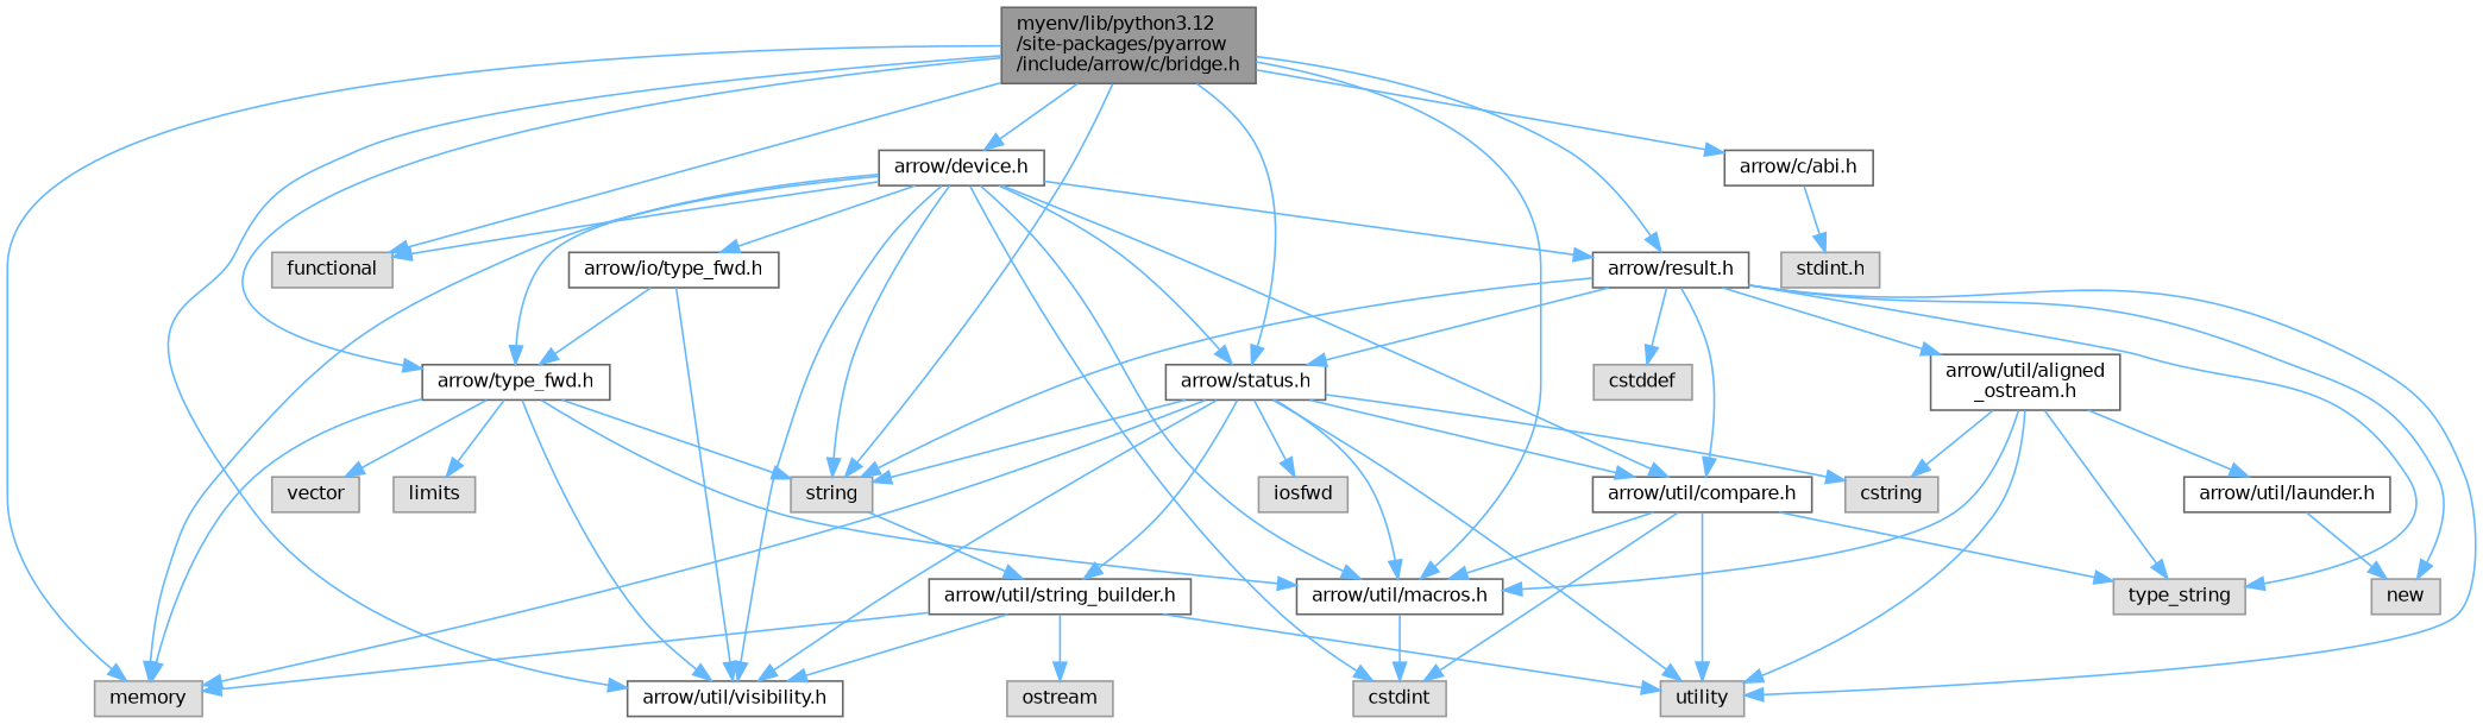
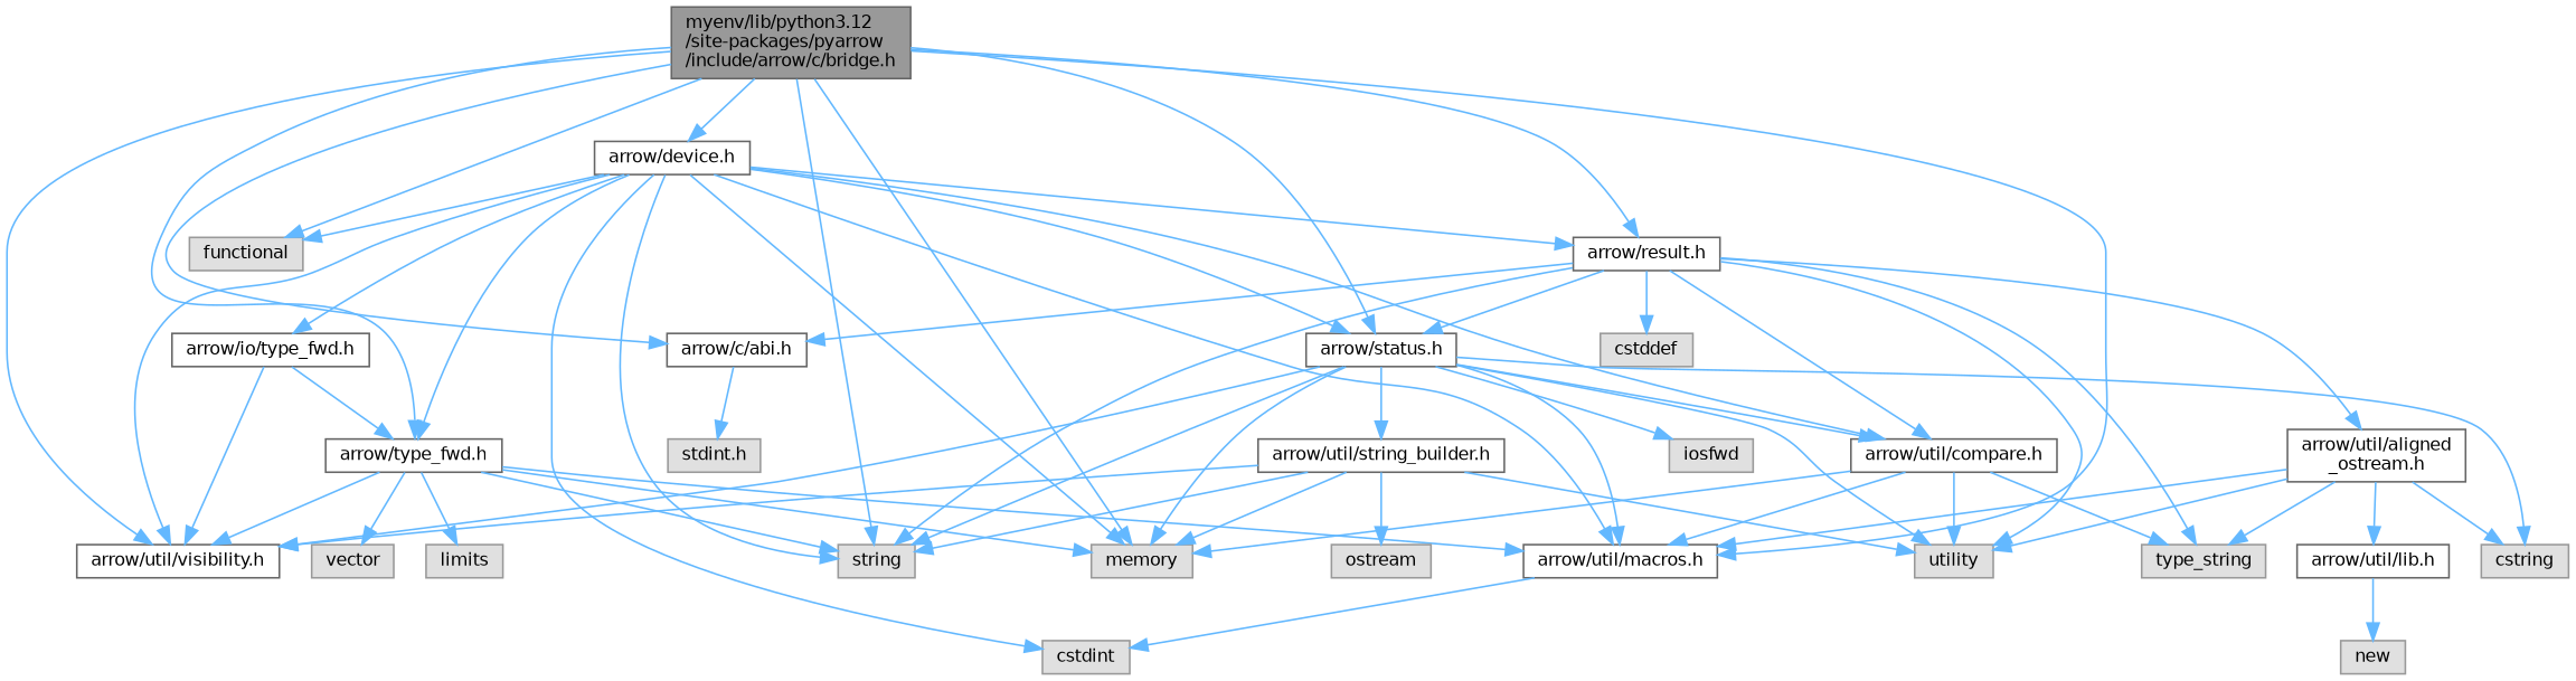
  digraph {
    node [color=grey60 fillcolor="#E0E0E0" fontname=Helvetica fontsize=10 shape=box style=filled]
    edge [color=steelblue1 fontname=Helvetica fontsize=10 labelfontname=Helvetica labelfontsize=10 style=solid]
    n1 [color=gray40 fillcolor=grey60 fontcolor=black height=0.2 label="myenv/lib/python3.12\l/site-packages/pyarrow\l/include/arrow/c/bridge.h" width=0.4]
    n2 [height=0.2 label=functional width=0.4]
    n3 [height=0.2 label=memory width=0.4]
    n4 [height=0.2 label=string width=0.4]
    n5 [color=grey40 fillcolor=white height=0.2 label="arrow/c/abi.h" width=0.4]
    n6 [color=grey40 fillcolor=white height=0.2 label="arrow/device.h" width=0.4]
    n7 [color=grey40 fillcolor=white height=0.2 label="arrow/type_fwd.h" width=0.4]
    n8 [color=grey40 fillcolor=white height=0.2 label="arrow/util/macros.h" width=0.4]
    n9 [color=grey40 fillcolor=white height=0.2 label="arrow/util/visibility.h" width=0.4]
    n10 [color=grey40 fillcolor=white height=0.2 label="arrow/result.h" width=0.4]
    n11 [color=grey40 fillcolor=white height=0.2 label="arrow/status.h" width=0.4]
    n12 [height=0.2 label="stdint.h" width=0.4]
    n13 [height=0.2 label=cstdint width=0.4]
    n14 [color=grey40 fillcolor=white height=0.2 label="arrow/io/type_fwd.h" width=0.4]
    n15 [color=grey40 fillcolor=white height=0.2 label="arrow/util/compare.h" width=0.4]
    n16 [height=0.2 label=limits width=0.4]
    n17 [height=0.2 label=vector width=0.4]
    n18 [height=0.2 label=cstddef width=0.4]
    n19 [height=0.2 label=new width=0.4]
    n20 [height=0.2 label=type_string width=0.4]
    n21 [height=0.2 label=utility width=0.4]
    n22 [color=grey40 fillcolor=white height=0.2 label="arrow/util/aligned\l_ostream.h" width=0.4]
    n23 [height=0.2 label=cstring width=0.4]
    n24 [height=0.2 label=iosfwd width=0.4]
    n25 [color=grey40 fillcolor=white height=0.2 label="arrow/util/string_builder.h" width=0.4]
-   n26 [color=grey40 fillcolor=white height=0.2 label="arrow/util/launder.h" width=0.4]
+   n26 [color=grey40 fillcolor=white height=0.2 label="arrow/util/lib.h" width=0.4]
    n27 [height=0.2 label=ostream width=0.4]
    n1 -> n2
    n1 -> n3
    n1 -> n4
    n1 -> n5
    n1 -> n6
    n1 -> n7
    n1 -> n8
    n1 -> n9
    n1 -> n10
    n1 -> n11
    n5 -> n12
    n6 -> n2
    n6 -> n3
    n6 -> n4
    n6 -> n7
    n6 -> n8
    n6 -> n9
    n6 -> n10
    n6 -> n11
    n6 -> n13
    n6 -> n14
    n6 -> n15
    n7 -> n3
    n7 -> n4
    n7 -> n8
    n7 -> n9
    n7 -> n16
    n7 -> n17
    n8 -> n13
    n10 -> n4
    n10 -> n11
    n10 -> n15
    n10 -> n18
-   n10 -> n19
+   n10 -> n5
    n10 -> n20
    n10 -> n21
    n10 -> n22
    n11 -> n3
    n11 -> n4
    n11 -> n8
    n11 -> n9
    n11 -> n15
    n11 -> n21
    n11 -> n23
    n11 -> n24
    n11 -> n25
    n14 -> n7
    n14 -> n9
-   n15 -> n13
+   n15 -> n3
    n15 -> n8
    n15 -> n20
    n15 -> n21
    n22 -> n8
    n22 -> n20
    n22 -> n21
    n22 -> n23
    n22 -> n26
    n25 -> n3
-   n4 -> n25
+   n25 -> n4
    n25 -> n9
    n25 -> n21
    n25 -> n27
    n26 -> n19
  }
